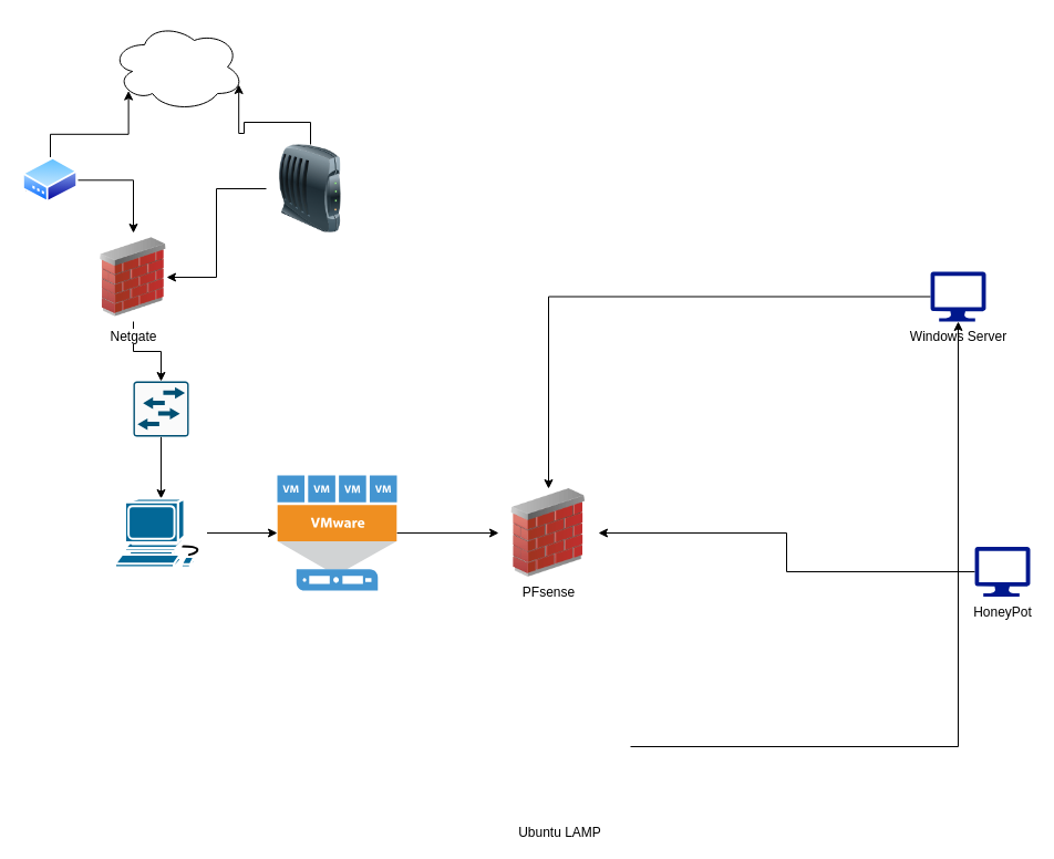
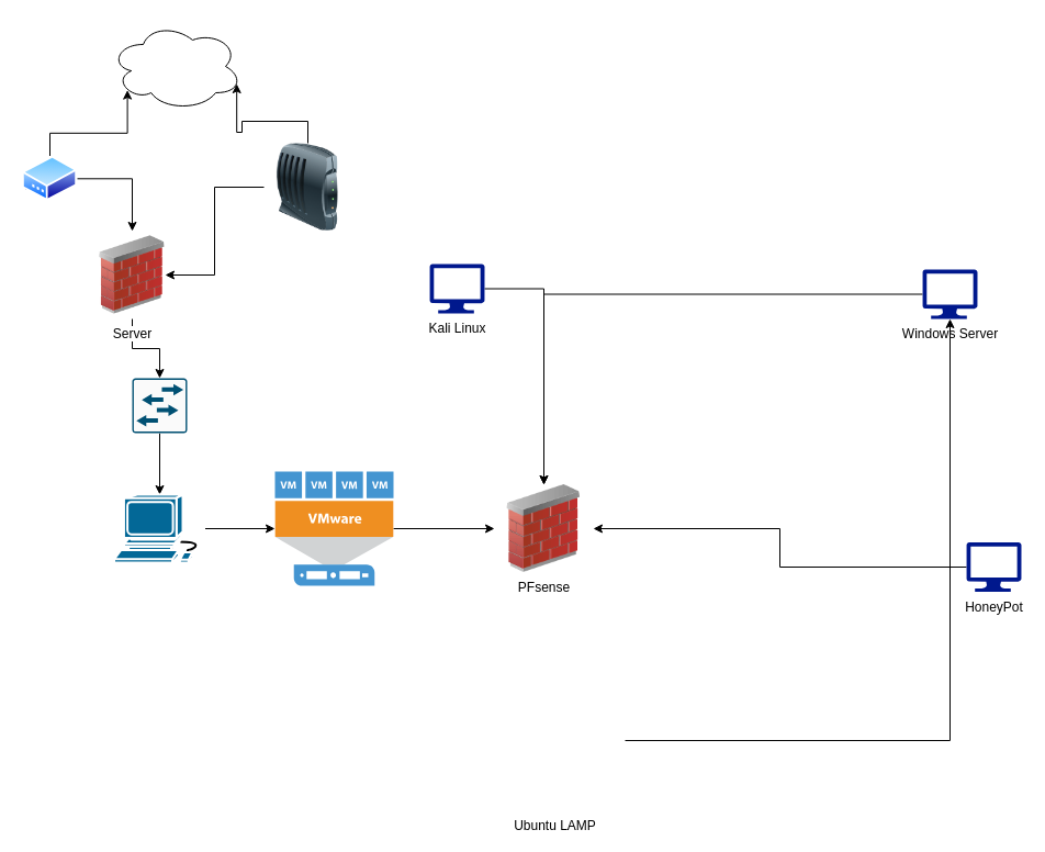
  <mxCell id="0" />
  <mxCell id="1" parent="0" />
  <mxCell id="2" value="" style="ellipse;shape=cloud;whiteSpace=wrap;html=1;" parent="1" vertex="1"><mxGeometry x="100" y="20" width="120" height="80" as="geometry" /></mxCell>
  <mxCell id="3" style="edgeStyle=orthogonalEdgeStyle;rounded=0;orthogonalLoop=1;jettySize=auto;html=1;" parent="1" source="4" target="13" edge="1"><mxGeometry relative="1" as="geometry" /></mxCell>
  <mxCell id="4" value="" style="image;html=1;image=img/lib/clip_art/networking/Modem_128x128.png" parent="1" vertex="1"><mxGeometry x="240" y="130" width="80" height="80" as="geometry" /></mxCell>
  <mxCell id="5" style="edgeStyle=orthogonalEdgeStyle;rounded=0;orthogonalLoop=1;jettySize=auto;html=1;exitX=0;exitY=0.75;exitDx=0;exitDy=0;" parent="1" source="7" edge="1"><mxGeometry relative="1" as="geometry"><mxPoint x="50" y="160" as="targetPoint" /></mxGeometry></mxCell>
  <mxCell id="6" style="edgeStyle=orthogonalEdgeStyle;rounded=0;orthogonalLoop=1;jettySize=auto;html=1;" parent="1" source="7" target="13" edge="1"><mxGeometry relative="1" as="geometry" /></mxCell>
  <mxCell id="7" value="" style="image;aspect=fixed;perimeter=ellipsePerimeter;html=1;align=center;shadow=0;dashed=0;spacingTop=3;image=img/lib/active_directory/modem.svg;" parent="1" vertex="1"><mxGeometry x="20" y="141.5" width="50" height="41.5" as="geometry" /></mxCell>
  <mxCell id="8" style="edgeStyle=orthogonalEdgeStyle;rounded=0;orthogonalLoop=1;jettySize=auto;html=1;exitX=0.5;exitY=0;exitDx=0;exitDy=0;entryX=0.13;entryY=0.77;entryDx=0;entryDy=0;entryPerimeter=0;" parent="1" source="7" target="2" edge="1"><mxGeometry relative="1" as="geometry" /></mxCell>
  <mxCell id="9" style="edgeStyle=orthogonalEdgeStyle;rounded=0;orthogonalLoop=1;jettySize=auto;html=1;exitX=0.5;exitY=0;exitDx=0;exitDy=0;entryX=0.96;entryY=0.7;entryDx=0;entryDy=0;entryPerimeter=0;" parent="1" source="4" target="2" edge="1"><mxGeometry relative="1" as="geometry" /></mxCell>
  <mxCell id="10" style="edgeStyle=orthogonalEdgeStyle;rounded=0;orthogonalLoop=1;jettySize=auto;html=1;" parent="1" source="11" target="15" edge="1"><mxGeometry relative="1" as="geometry" /></mxCell>
  <mxCell id="11" value="" style="sketch=0;points=[[0.015,0.015,0],[0.985,0.015,0],[0.985,0.985,0],[0.015,0.985,0],[0.25,0,0],[0.5,0,0],[0.75,0,0],[1,0.25,0],[1,0.5,0],[1,0.75,0],[0.75,1,0],[0.5,1,0],[0.25,1,0],[0,0.75,0],[0,0.5,0],[0,0.25,0]];verticalLabelPosition=bottom;html=1;verticalAlign=top;aspect=fixed;align=center;pointerEvents=1;shape=mxgraph.cisco19.rect;prIcon=l2_switch;fillColor=#FAFAFA;strokeColor=#005073;" parent="1" vertex="1"><mxGeometry x="120" y="344" width="50" height="50" as="geometry" /></mxCell>
  <mxCell id="12" style="edgeStyle=orthogonalEdgeStyle;rounded=0;orthogonalLoop=1;jettySize=auto;html=1;" parent="1" source="13" target="11" edge="1"><mxGeometry relative="1" as="geometry" /></mxCell>
- <mxCell id="13" value="Netgate" style="image;html=1;image=img/lib/clip_art/networking/Firewall_02_128x128.png" parent="1" vertex="1"><mxGeometry x="90" y="210" width="60" height="80" as="geometry" /></mxCell>
+ <mxCell id="13" value="Server" style="image;html=1;image=img/lib/clip_art/networking/Firewall_02_128x128.png" parent="1" vertex="1"><mxGeometry x="90" y="210" width="60" height="80" as="geometry" /></mxCell>
  <mxCell id="14" style="edgeStyle=orthogonalEdgeStyle;rounded=0;orthogonalLoop=1;jettySize=auto;html=1;" parent="1" source="15" target="17" edge="1"><mxGeometry relative="1" as="geometry" /></mxCell>
  <mxCell id="15" value="" style="shape=mxgraph.cisco.computers_and_peripherals.workstation;html=1;pointerEvents=1;dashed=0;fillColor=#036897;strokeColor=#ffffff;strokeWidth=2;verticalLabelPosition=bottom;verticalAlign=top;align=center;outlineConnect=0;" parent="1" vertex="1"><mxGeometry x="103.5" y="450" width="83" height="62" as="geometry" /></mxCell>
  <mxCell id="16" style="edgeStyle=orthogonalEdgeStyle;rounded=0;orthogonalLoop=1;jettySize=auto;html=1;entryX=0;entryY=0.5;entryDx=0;entryDy=0;" parent="1" source="17" target="18" edge="1"><mxGeometry relative="1" as="geometry" /></mxCell>
  <mxCell id="17" value="" style="pointerEvents=1;shadow=0;dashed=0;html=1;strokeColor=none;fillColor=#4495D1;labelPosition=center;verticalLabelPosition=bottom;verticalAlign=top;align=center;outlineConnect=0;shape=mxgraph.veeam.vmware_host;" parent="1" vertex="1"><mxGeometry x="250" y="429" width="108" height="104" as="geometry" /></mxCell>
  <mxCell id="18" value="PFsense" style="image;html=1;image=img/lib/clip_art/networking/Firewall_02_128x128.png" parent="1" vertex="1"><mxGeometry x="450" y="441" width="90" height="80" as="geometry" /></mxCell>
+ <mxCell id="19" style="edgeStyle=orthogonalEdgeStyle;rounded=0;orthogonalLoop=1;jettySize=auto;html=1;" edge="1" parent="1" source="20" target="18"><mxGeometry relative="1" as="geometry" /></mxCell>
+ <mxCell id="20" value="Kali Linux" style="sketch=0;aspect=fixed;pointerEvents=1;shadow=0;dashed=0;html=1;strokeColor=none;labelPosition=center;verticalLabelPosition=bottom;verticalAlign=top;align=center;fillColor=#00188D;shape=mxgraph.azure.computer" parent="1" vertex="1"><mxGeometry x="391" y="240" width="50" height="45" as="geometry" /></mxCell>
  <mxCell id="21" style="edgeStyle=orthogonalEdgeStyle;rounded=0;orthogonalLoop=1;jettySize=auto;html=1;" edge="1" parent="1" source="22" target="18"><mxGeometry relative="1" as="geometry" /></mxCell>
  <mxCell id="22" value="Windows Server" style="sketch=0;aspect=fixed;pointerEvents=1;shadow=0;dashed=0;html=1;strokeColor=none;labelPosition=center;verticalLabelPosition=bottom;verticalAlign=top;align=center;fillColor=#00188D;shape=mxgraph.azure.computer" parent="1" vertex="1"><mxGeometry x="840" y="245" width="50" height="45" as="geometry" /></mxCell>
  <mxCell id="23" style="edgeStyle=orthogonalEdgeStyle;rounded=0;orthogonalLoop=1;jettySize=auto;html=1;" edge="1" parent="1" source="24" target="18"><mxGeometry relative="1" as="geometry" /></mxCell>
  <mxCell id="24" value="HoneyPot" style="sketch=0;aspect=fixed;pointerEvents=1;shadow=0;dashed=0;html=1;strokeColor=none;labelPosition=center;verticalLabelPosition=bottom;verticalAlign=top;align=center;fillColor=#00188D;shape=mxgraph.azure.computer" parent="1" vertex="1"><mxGeometry x="880" y="493.5" width="50" height="45" as="geometry" /></mxCell>
  <mxCell id="25" value="&lt;div&gt;Ubuntu LAMP&lt;/div&gt;&lt;div&gt;&lt;br&gt;&lt;/div&gt;" style="shape=image;html=1;verticalAlign=top;verticalLabelPosition=bottom;labelBackgroundColor=#ffffff;imageAspect=0;aspect=fixed;image=https://cdn1.iconfinder.com/data/icons/operating-system-flat-1/30/ubuntu-128.png" vertex="1" parent="1"><mxGeometry x="441" y="610" width="128" height="128" as="geometry" /></mxCell>
  <mxCell id="26" style="edgeStyle=orthogonalEdgeStyle;rounded=0;orthogonalLoop=1;jettySize=auto;html=1;" edge="1" parent="1" source="25" target="22"><mxGeometry relative="1" as="geometry" /></mxCell>
